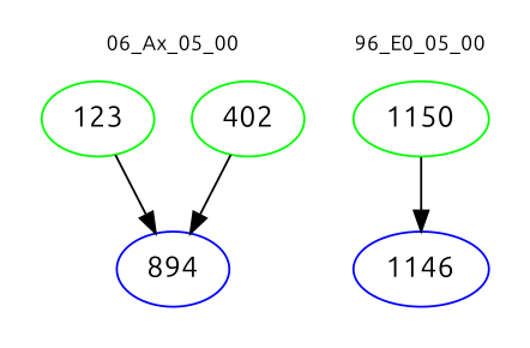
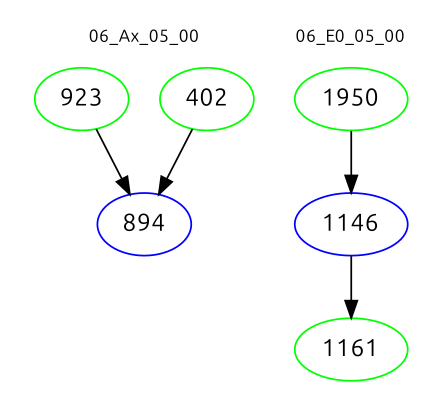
  digraph {
    fontname=Ubuntu
    node [color=green fontname=Ubuntu]
    edge [color=black fontname=Ubuntu]
    n1 [label=402]
    n2 [color=blue label=894]
-   n3 [label=123]
-   n4 [label=1150]
+   n3 [label=923]
+   n4 [label=1950]
    n5 [color=blue label=1146]
+   n6 [label=1161]
    subgraph cluster_1 {
      color=white
      fontsize=10
      label="06_Ax_05_00"
      n1
      n2
      n3
    }
    subgraph cluster_2 {
      color=white
      fontsize=10
-     label="96_E0_05_00"
+     label="06_E0_05_00"
      n4
      n5
+     n6
    }
    n1 -> n2
    n3 -> n2
    n4 -> n5
+   n5 -> n6
  }
